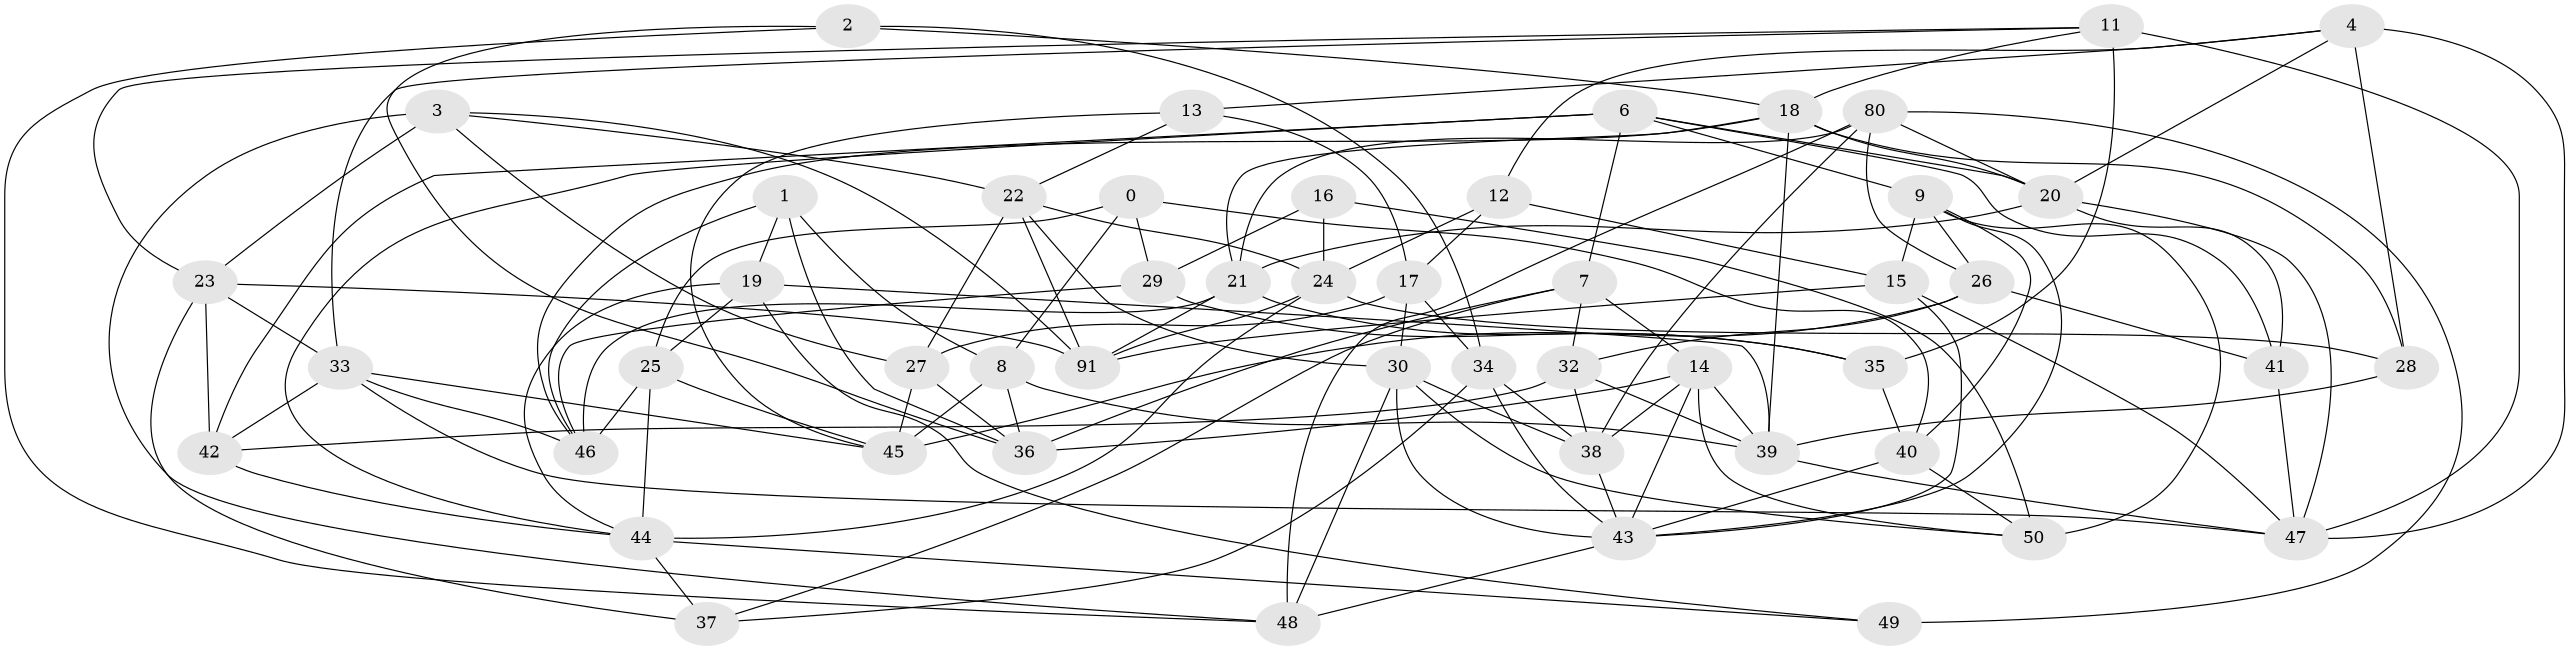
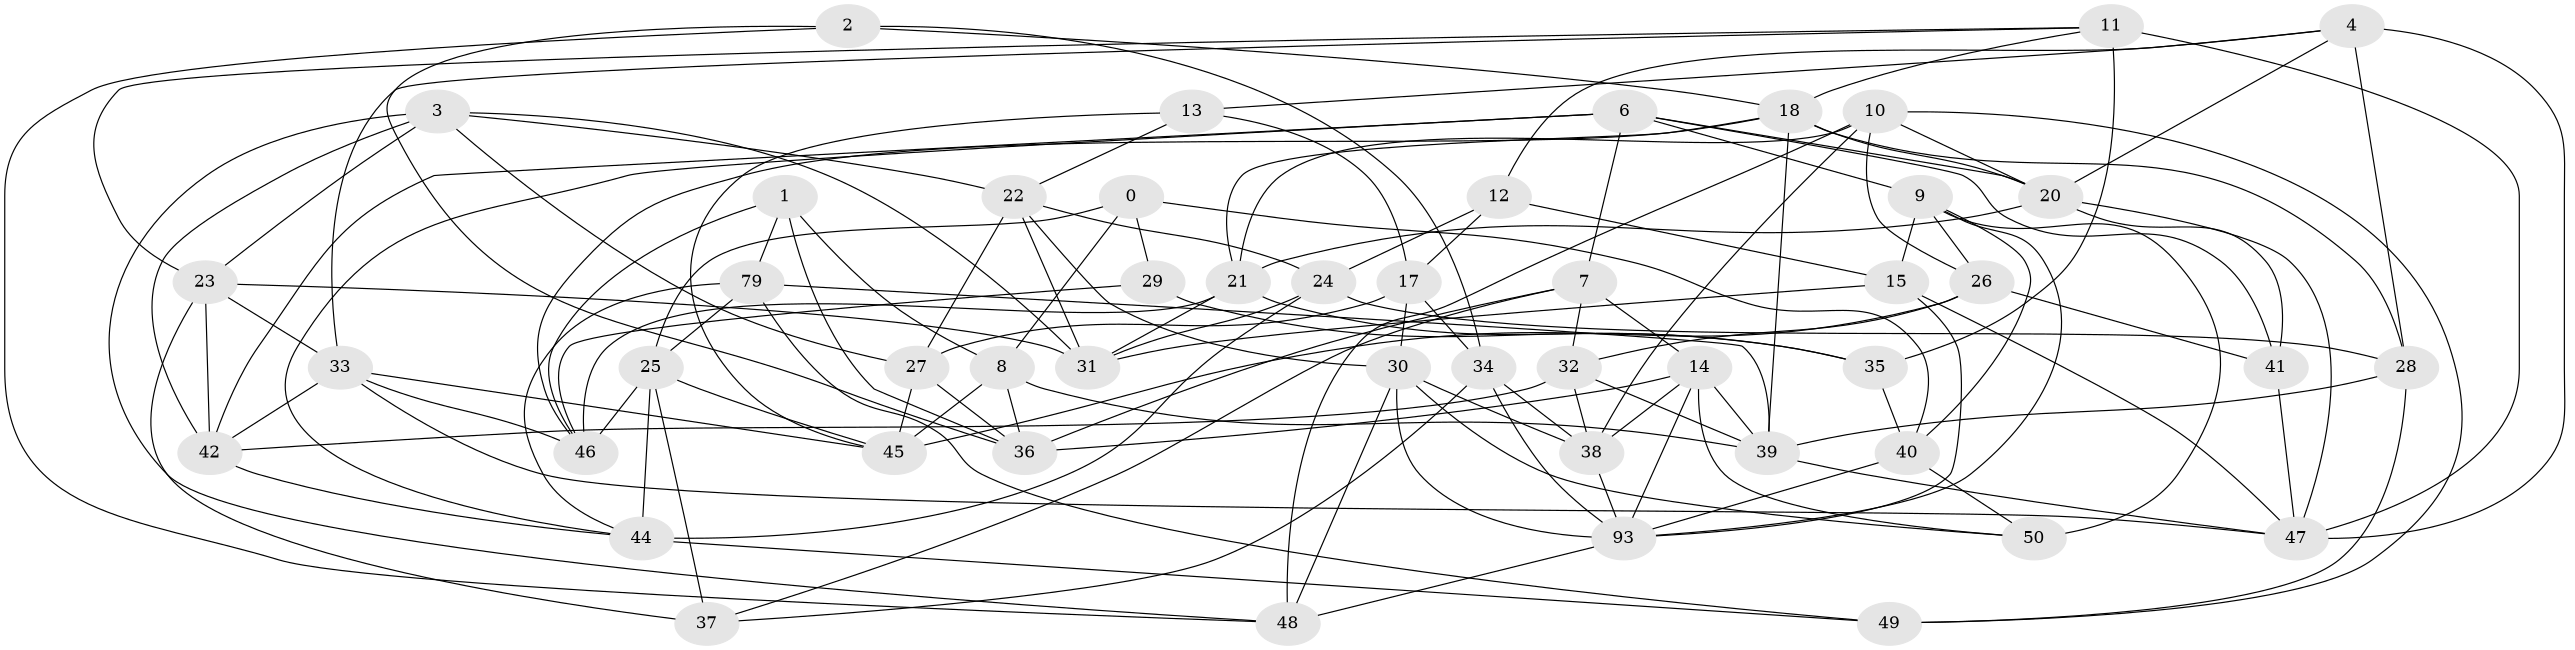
  graph {
    node [color=gray90 style=filled]
    edge [weight=1.0]
    1
    8
-   19
+   19 [label=79]
    36
    46
    39
    45
    25
    44
    49
    2
    18
    34
    48
    20
    28
    21
    37
-   43
+   43 [label=93]
    38
    3
    22
    23
    27
-   31 [label=91]
+   31
    42
    24
    30
    33
    4
    12
    13
    47
    15
    17
    41
    n37 [label=0]
    29
    40
    35
    50
    6
    7
    9
    14
    32
    26
-   10 [label=80]
+   10
    11
-   16
    1 -- 8
    1 -- 19
    1 -- 36
    1 -- 46
    8 -- 36
    8 -- 39
    8 -- 45 [weight=2.0]
    19 -- 39 [weight=2.0]
    19 -- 25
    19 -- 44
    19 -- 49
    39 -- 47
    25 -- 46
    25 -- 45
    25 -- 44
-   44 -- 37
+   25 -- 37
    44 -- 49
    2 -- 36
    2 -- 18
    2 -- 34
    2 -- 48
    18 -- 46
    18 -- 39
    18 -- 20 [weight=2.0]
    18 -- 28
    18 -- 21
    34 -- 37
    34 -- 43
    34 -- 38
    20 -- 21
    20 -- 47
    20 -- 41
    28 -- 39
+   28 -- 49
    21 -- 46
    21 -- 31
    21 -- 35
    43 -- 48 [weight=2.0]
    38 -- 43
    3 -- 48
    3 -- 22
    3 -- 23
    3 -- 27
    3 -- 31
+   3 -- 42
    22 -- 27
    22 -- 31
    22 -- 24
    22 -- 30
    23 -- 37
    23 -- 31
    23 -- 42
    23 -- 33
    27 -- 36
    27 -- 45 [weight=2.0]
    42 -- 44
    24 -- 44
    24 -- 28
    24 -- 31
    30 -- 48
    30 -- 43
    30 -- 38
    30 -- 50
    33 -- 46
    33 -- 45
    33 -- 42
    33 -- 47
    4 -- 20
    4 -- 28 [weight=2.0]
    4 -- 12
    4 -- 13
    4 -- 47
    12 -- 24
    12 -- 15
    12 -- 17
    13 -- 45
    13 -- 22
    13 -- 17
    15 -- 43
    15 -- 31
    15 -- 47
    17 -- 34 [weight=2.0]
    17 -- 27
    17 -- 30
    41 -- 47
    n37 -- 8
    n37 -- 25
    n37 -- 29
    n37 -- 40
    29 -- 46
    29 -- 35 [weight=2.0]
    40 -- 43 [weight=2.0]
    40 -- 50
    35 -- 40
    6 -- 44
    6 -- 20
    6 -- 42
    6 -- 41
    6 -- 7
    6 -- 9
    7 -- 36
    7 -- 37
    7 -- 14
    7 -- 32
    9 -- 43
    9 -- 15 [weight=2.0]
    9 -- 40
    9 -- 50 [weight=2.0]
    9 -- 26
    14 -- 36
    14 -- 39
    14 -- 43
    14 -- 38
    14 -- 50
    32 -- 39
    32 -- 38
    32 -- 42
    26 -- 45
    26 -- 41 [weight=2.0]
    26 -- 32
    10 -- 49
    10 -- 48
    10 -- 20
    10 -- 21
    10 -- 38
    10 -- 26
    11 -- 18
    11 -- 23
    11 -- 33
    11 -- 47
    11 -- 35 [weight=2.0]
-   16 -- 24
-   16 -- 29 [weight=2.0]
-   16 -- 50
  }
